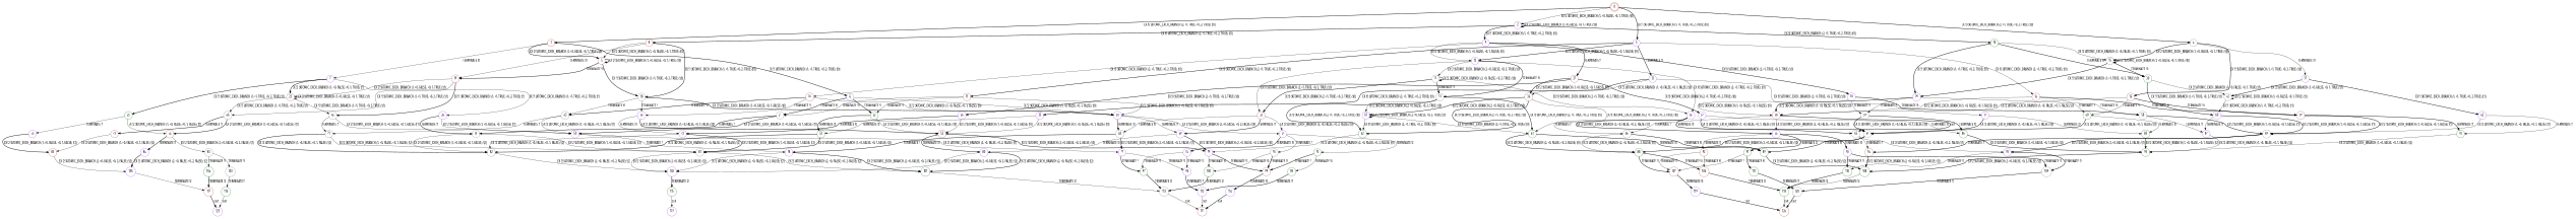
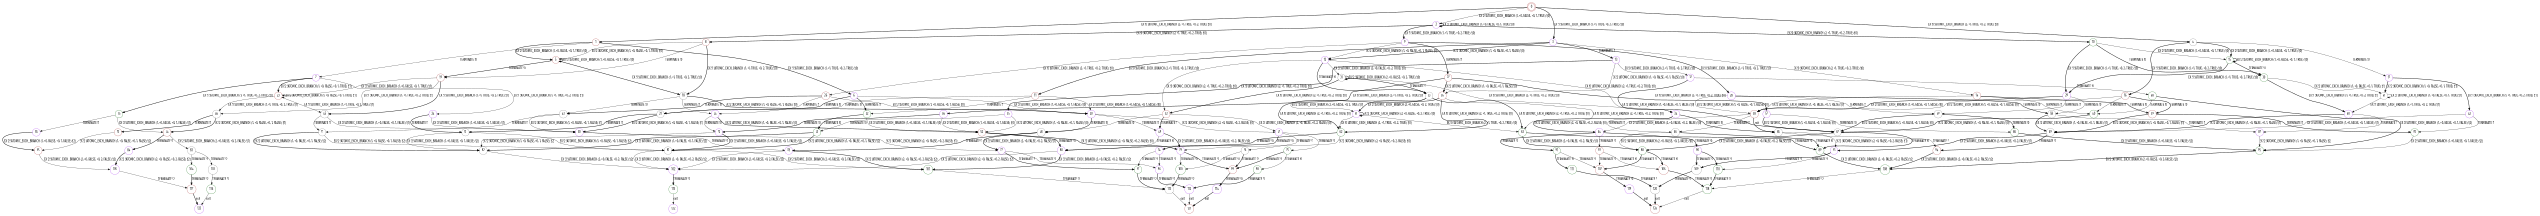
  digraph {
    fontname="Fira Sans"
    node [color=purple fontname="Fira Sans" shape=circle]
    edge [fontname="Fira Sans" style=bold]
    0 [color=brown peripheries=2]
    1 [color=brown]
    2
    3
    4 [color=gray40]
    5 [color=brown]
    6
    7
    8 [color=brown]
    9
    10 [color=darkgreen]
    11 [color=brown]
    12
    13
    14 [color=brown]
    15 [color=darkgreen]
    16 [color=brown]
    17
    18 [color=gray40]
    19 [color=brown]
    20
    21 [color=gray40]
    22 [color=darkgreen]
    23 [color=brown]
    24
    25 [color=darkgreen]
    26 [color=brown]
    27 [color=brown]
    28
    29
    30 [color=darkgreen]
    31 [color=gray40]
    32 [color=brown]
    33 [color=gray40]
    34
    35
    36 [color=brown]
    37
    38 [color=brown]
    39 [color=brown]
    40 [color=darkgreen]
    41 [color=gray40]
    42
    43 [color=gray40]
    44
    45 [color=gray40]
    46 [color=gray40]
    47
    48 [color=gray40]
    49
    50
    51 [color=gray40]
    52 [color=brown]
    53 [color=darkgreen]
    54 [color=brown]
    55
    56
    57
    58 [color=gray40]
    59 [color=gray40]
    60
    61
    62 [color=darkgreen]
    63 [color=darkgreen]
    64
    65 [color=gray40]
    66 [color=gray40]
    67 [color=gray40]
    68 [color=darkgreen]
    69 [color=gray40]
    70 [color=darkgreen]
    71 [color=gray40]
    72
    73 [color=brown]
    74
    75 [color=darkgreen]
    76 [color=gray40]
    77
    78
    79
    80
    81 [color=gray40]
    82 [color=gray40]
    83 [color=gray40]
    84
    85 [color=brown]
    86 [color=darkgreen]
    87
    88 [color=darkgreen]
    89 [color=darkgreen]
    90
    91 [color=darkgreen]
    92 [color=brown]
    93
    94 [color=brown]
    95 [color=darkgreen]
    96
    97 [color=darkgreen]
    98 [color=darkgreen]
    99 [color=brown]
    100 [color=darkgreen]
    101 [color=darkgreen]
    102
    103 [color=gray40]
    104 [color=darkgreen]
    105
    106 [color=brown]
    107 [color=brown]
    108 [color=darkgreen]
    109 [color=gray40]
    110 [color=darkgreen]
    111 [color=darkgreen]
    112
    113 [color=gray40]
    114
    115 [color=darkgreen]
    116 [color=darkgreen]
    117 [color=brown]
    118 [color=darkgreen]
    119
    120 [color=gray40]
    121 [color=brown]
    122
    123
    124 [color=brown]
    0 -> 1 [label="EX !0 !ATOMIC_EXCH_BRANCH (2, +1, TRUE, +0, 2, TRUE) !{0}"]
    0 -> 2 [label="EX !2 !ATOMIC_EXCH_BRANCH (1, +0, FALSE, +0, 1, TRUE) !{0}" style=solid]
    0 -> 3 [label="EX !1 !ATOMIC_EXCH_BRANCH (1, +1, TRUE, +0, 2, TRUE) !{0}"]
    0 -> 4 [label="EX !0 !ATOMIC_EXCH_BRANCH (2, +1, TRUE, +0, 2, TRUE) !{0}"]
    1 -> 5 [label="EX !2 !ATOMIC_EXCH_BRANCH (1, +0, FALSE, +0, 1, TRUE) !{0}"]
    1 -> 6 [label="EX !1 !ATOMIC_EXCH_BRANCH (1, +1, TRUE, +0, 2, TRUE) !{0}"]
    1 -> 7 [label="TERMINATE !0" style=solid]
    2 -> 2 [label="EX !2 !ATOMIC_EXCH_BRANCH (1, +0, FALSE, +0, 1, TRUE) !{0}"]
    2 -> 8 [label="EX !0 !ATOMIC_EXCH_BRANCH (2, +1, TRUE, +0, 2, TRUE) !{0}"]
    2 -> 9 [label="EX !1 !ATOMIC_EXCH_BRANCH (1, +1, TRUE, +0, 2, TRUE) !{0}"]
    2 -> 10 [label="EX !0 !ATOMIC_EXCH_BRANCH (2, +1, TRUE, +0, 2, TRUE) !{0}"]
    3 -> 11 [label="EX !0 !ATOMIC_EXCH_BRANCH (2, +1, TRUE, +0, 2, TRUE) !{0}"]
    3 -> 12 [label="EX !2 !ATOMIC_EXCH_BRANCH (1, +0, FALSE, +0, 1, FALSE) !{0}"]
    3 -> 13 [label="TERMINATE !1"]
    3 -> 14 [label="EX !0 !ATOMIC_EXCH_BRANCH (2, +1, TRUE, +0, 2, TRUE) !{0}" style=solid]
    4 -> 15 [label="EX !2 !ATOMIC_EXCH_BRANCH (1, +0, FALSE, +0, 1, TRUE) !{0}"]
    4 -> 16 [label="EX !1 !ATOMIC_EXCH_BRANCH (1, +1, TRUE, +0, 2, TRUE) !{0}"]
    4 -> 17 [label="TERMINATE !0" style=solid]
    5 -> 5 [label="EX !2 !ATOMIC_EXCH_BRANCH (1, +0, FALSE, +0, 1, TRUE) !{0}"]
    5 -> 18 [label="EX !1 !ATOMIC_EXCH_BRANCH (1, +1, TRUE, +0, 2, TRUE) !{0}"]
    5 -> 19 [label="TERMINATE !0"]
    6 -> 20 [label="EX !2 !ATOMIC_EXCH_BRANCH (1, +0, FALSE, +0, 1, FALSE) !{0}" style=solid]
    6 -> 21 [label="TERMINATE !0"]
    6 -> 22 [label="TERMINATE !1"]
    7 -> 23 [label="EX !2 !ATOMIC_EXCH_BRANCH (1, +0, FALSE, +0, 1, TRUE) !{1}"]
    7 -> 24 [label="EX !1 !ATOMIC_EXCH_BRANCH (1, +1, TRUE, +0, 2, TRUE) !{1}" style=solid]
    7 -> 25 [label="EX !1 !ATOMIC_EXCH_BRANCH (1, +1, TRUE, +0, 2, TRUE) !{1}"]
    8 -> 5 [label="EX !2 !ATOMIC_EXCH_BRANCH (1, +0, FALSE, +0, 1, TRUE) !{0}" style=solid]
    8 -> 18 [label="EX !1 !ATOMIC_EXCH_BRANCH (1, +1, TRUE, +0, 2, TRUE) !{0}"]
    8 -> 19 [label="TERMINATE !0" style=solid]
    9 -> 12 [label="EX !2 !ATOMIC_EXCH_BRANCH (1, +0, FALSE, +0, 1, FALSE) !{0}" style=solid]
    9 -> 26 [label="EX !0 !ATOMIC_EXCH_BRANCH (2, +1, TRUE, +0, 2, TRUE) !{0}" style=solid]
    9 -> 27 [label="TERMINATE !1"]
    9 -> 28 [label="EX !0 !ATOMIC_EXCH_BRANCH (2, +1, TRUE, +0, 2, TRUE) !{0}"]
    10 -> 15 [label="EX !2 !ATOMIC_EXCH_BRANCH (1, +0, FALSE, +0, 1, TRUE) !{0}" style=solid]
    10 -> 29 [label="EX !1 !ATOMIC_EXCH_BRANCH (1, +1, TRUE, +0, 2, TRUE) !{0}"]
    10 -> 30 [label="TERMINATE !0"]
    11 -> 20 [label="EX !2 !ATOMIC_EXCH_BRANCH (1, +0, FALSE, +0, 1, FALSE) !{0}" style=solid]
    11 -> 21 [label="TERMINATE !0" style=solid]
    11 -> 22 [label="TERMINATE !1" style=solid]
    12 -> 31 [label="EX !2 !ATOMIC_EXCH_BRANCH (2, +0, FALSE, +0, 2, TRUE) !{0}" style=solid]
    12 -> 32 [label="EX !0 !ATOMIC_EXCH_BRANCH (2, +1, TRUE, +0, 2, TRUE) !{0}" style=solid]
    12 -> 33 [label="TERMINATE !0"]
    12 -> 34 [label="EX !0 !ATOMIC_EXCH_BRANCH (2, +1, TRUE, +0, 2, TRUE) !{0}" style=solid]
    13 -> 35 [label="EX !0 !ATOMIC_EXCH_BRANCH (2, +1, TRUE, +0, 2, TRUE) !{0}"]
    13 -> 36 [label="EX !2 !ATOMIC_EXCH_BRANCH (1, +0, FALSE, +0, 1, FALSE) !{0}" style=solid]
    13 -> 37 [label="EX !0 !ATOMIC_EXCH_BRANCH (2, +1, TRUE, +0, 2, TRUE) !{0}" style=solid]
    14 -> 38 [label="EX !2 !ATOMIC_EXCH_BRANCH (1, +0, FALSE, +0, 1, FALSE) !{0}" style=solid]
    14 -> 39 [label="TERMINATE !0"]
    14 -> 40 [label="TERMINATE !1" style=solid]
    15 -> 15 [label="EX !2 !ATOMIC_EXCH_BRANCH (1, +0, FALSE, +0, 1, TRUE) !{0}"]
    15 -> 29 [label="EX !1 !ATOMIC_EXCH_BRANCH (1, +1, TRUE, +0, 2, TRUE) !{0}"]
    15 -> 30 [label="TERMINATE !0"]
    16 -> 38 [label="EX !2 !ATOMIC_EXCH_BRANCH (1, +0, FALSE, +0, 1, FALSE) !{0}" style=solid]
    16 -> 39 [label="TERMINATE !0"]
    16 -> 40 [label="TERMINATE !1" style=solid]
    17 -> 41 [label="EX !2 !ATOMIC_EXCH_BRANCH (1, +0, FALSE, +0, 1, TRUE) !{1}"]
    17 -> 42 [label="EX !1 !ATOMIC_EXCH_BRANCH (1, +1, TRUE, +0, 2, TRUE) !{1}"]
    18 -> 20 [label="EX !2 !ATOMIC_EXCH_BRANCH (1, +0, FALSE, +0, 1, FALSE) !{0}"]
    18 -> 43 [label="TERMINATE !0" style=solid]
    18 -> 44 [label="TERMINATE !1" style=solid]
    19 -> 23 [label="EX !2 !ATOMIC_EXCH_BRANCH (1, +0, FALSE, +0, 1, TRUE) !{1}" style=solid]
    19 -> 45 [label="EX !1 !ATOMIC_EXCH_BRANCH (1, +1, TRUE, +0, 2, TRUE) !{1}"]
    19 -> 46 [label="EX !1 !ATOMIC_EXCH_BRANCH (1, +1, TRUE, +0, 2, TRUE) !{1}" style=solid]
    20 -> 47 [label="EX !2 !ATOMIC_EXCH_BRANCH (2, +0, FALSE, +0, 2, FALSE) !{0}" style=solid]
    20 -> 48 [label="TERMINATE !0"]
    20 -> 49 [label="TERMINATE !1" style=solid]
    21 -> 50 [label="EX !2 !ATOMIC_EXCH_BRANCH (1, +0, FALSE, +0, 1, FALSE) !{1}"]
    21 -> 51 [label="TERMINATE !1"]
    22 -> 52 [label="EX !2 !ATOMIC_EXCH_BRANCH (1, +0, FALSE, +0, 1, FALSE) !{0}" style=solid]
    22 -> 53 [label="TERMINATE !0"]
    23 -> 23 [label="EX !2 !ATOMIC_EXCH_BRANCH (1, +0, FALSE, +0, 1, TRUE) !{1}" style=solid]
    23 -> 45 [label="EX !1 !ATOMIC_EXCH_BRANCH (1, +1, TRUE, +0, 2, TRUE) !{1}" style=solid]
    23 -> 46 [label="EX !1 !ATOMIC_EXCH_BRANCH (1, +1, TRUE, +0, 2, TRUE) !{1}" style=solid]
    24 -> 50 [label="EX !2 !ATOMIC_EXCH_BRANCH (1, +0, FALSE, +0, 1, FALSE) !{1}" style=solid]
    24 -> 51 [label="TERMINATE !1"]
    25 -> 54 [label="EX !2 !ATOMIC_EXCH_BRANCH (1, +0, FALSE, +0, 1, FALSE) !{1}" style=solid]
    25 -> 55 [label="TERMINATE !1" style=solid]
    26 -> 20 [label="EX !2 !ATOMIC_EXCH_BRANCH (1, +0, FALSE, +0, 1, FALSE) !{0}" style=solid]
    26 -> 43 [label="TERMINATE !0"]
    26 -> 44 [label="TERMINATE !1" style=solid]
    27 -> 36 [label="EX !2 !ATOMIC_EXCH_BRANCH (1, +0, FALSE, +0, 1, FALSE) !{0}"]
    27 -> 56 [label="EX !0 !ATOMIC_EXCH_BRANCH (2, +1, TRUE, +0, 2, TRUE) !{0}"]
    27 -> 57 [label="EX !0 !ATOMIC_EXCH_BRANCH (2, +1, TRUE, +0, 2, TRUE) !{0}"]
    28 -> 38 [label="EX !2 !ATOMIC_EXCH_BRANCH (1, +0, FALSE, +0, 1, FALSE) !{0}" style=solid]
    28 -> 58 [label="TERMINATE !0"]
    28 -> 59 [label="TERMINATE !1" style=solid]
    29 -> 38 [label="EX !2 !ATOMIC_EXCH_BRANCH (1, +0, FALSE, +0, 1, FALSE) !{0}"]
    29 -> 58 [label="TERMINATE !0" style=solid]
    29 -> 59 [label="TERMINATE !1" style=solid]
    30 -> 41 [label="EX !2 !ATOMIC_EXCH_BRANCH (1, +0, FALSE, +0, 1, TRUE) !{1}" style=solid]
    30 -> 60 [label="EX !1 !ATOMIC_EXCH_BRANCH (1, +1, TRUE, +0, 2, TRUE) !{1}"]
    31 -> 31 [label="EX !2 !ATOMIC_EXCH_BRANCH (2, +0, FALSE, +0, 2, TRUE) !{0}"]
    31 -> 32 [label="EX !0 !ATOMIC_EXCH_BRANCH (2, +1, TRUE, +0, 2, TRUE) !{0}"]
    31 -> 33 [label="TERMINATE !1"]
    31 -> 34 [label="EX !0 !ATOMIC_EXCH_BRANCH (2, +1, TRUE, +0, 2, TRUE) !{0}" style=solid]
    32 -> 47 [label="EX !2 !ATOMIC_EXCH_BRANCH (2, +0, FALSE, +0, 2, FALSE) !{0}" style=solid]
    32 -> 48 [label="TERMINATE !0" style=solid]
    32 -> 49 [label="TERMINATE !1"]
    33 -> 61 [label="EX !2 !ATOMIC_EXCH_BRANCH (2, +0, FALSE, +0, 2, TRUE) !{0}" style=solid]
    33 -> 62 [label="EX !0 !ATOMIC_EXCH_BRANCH (2, +1, TRUE, +0, 2, TRUE) !{0}"]
    33 -> 63 [label="EX !0 !ATOMIC_EXCH_BRANCH (2, +1, TRUE, +0, 2, TRUE) !{0}"]
    34 -> 64 [label="EX !2 !ATOMIC_EXCH_BRANCH (2, +0, FALSE, +0, 2, FALSE) !{0}"]
    34 -> 65 [label="TERMINATE !0"]
    34 -> 66 [label="TERMINATE !1" style=solid]
    35 -> 52 [label="EX !2 !ATOMIC_EXCH_BRANCH (1, +0, FALSE, +0, 1, FALSE) !{0}" style=solid]
    35 -> 53 [label="TERMINATE !0" style=solid]
    36 -> 61 [label="EX !2 !ATOMIC_EXCH_BRANCH (2, +0, FALSE, +0, 2, TRUE) !{0}"]
    36 -> 62 [label="EX !0 !ATOMIC_EXCH_BRANCH (2, +1, TRUE, +0, 2, TRUE) !{0}"]
    36 -> 63 [label="EX !0 !ATOMIC_EXCH_BRANCH (2, +1, TRUE, +0, 2, TRUE) !{0}" style=solid]
    37 -> 67 [label="EX !2 !ATOMIC_EXCH_BRANCH (1, +0, FALSE, +0, 1, FALSE) !{0}"]
    37 -> 68 [label="TERMINATE !0" style=solid]
    38 -> 64 [label="EX !2 !ATOMIC_EXCH_BRANCH (2, +0, FALSE, +0, 2, FALSE) !{0}" style=solid]
    38 -> 65 [label=exit]
    38 -> 66 [label="TERMINATE !1" style=solid]
    39 -> 69 [label="EX !2 !ATOMIC_EXCH_BRANCH (1, +0, FALSE, +0, 1, FALSE) !{1}"]
    39 -> 70 [label="TERMINATE !1"]
    40 -> 67 [label="EX !2 !ATOMIC_EXCH_BRANCH (1, +0, FALSE, +0, 1, FALSE) !{0}"]
-   40 -> 68 [label="TERMINATE !0" style=solid]
+   68 -> 40 [label="TERMINATE !0" style=solid]
    41 -> 41 [label="EX !2 !ATOMIC_EXCH_BRANCH (1, +0, FALSE, +0, 1, TRUE) !{1}" style=solid]
    41 -> 60 [label="EX !1 !ATOMIC_EXCH_BRANCH (1, +1, TRUE, +0, 2, TRUE) !{1}" style=solid]
    42 -> 69 [label="EX !2 !ATOMIC_EXCH_BRANCH (1, +0, FALSE, +0, 1, FALSE) !{1}" style=solid]
    42 -> 70 [label="TERMINATE !1" style=solid]
    43 -> 50 [label="EX !2 !ATOMIC_EXCH_BRANCH (1, +0, FALSE, +0, 1, FALSE) !{1}" style=solid]
    43 -> 71 [label="TERMINATE !1" style=solid]
    44 -> 52 [label="EX !2 !ATOMIC_EXCH_BRANCH (1, +0, FALSE, +0, 1, FALSE) !{0}"]
    44 -> 72 [label="TERMINATE !0" style=solid]
    45 -> 50 [label="EX !2 !ATOMIC_EXCH_BRANCH (1, +0, FALSE, +0, 1, FALSE) !{1}" style=solid]
    45 -> 71 [label="TERMINATE !1" style=solid]
    46 -> 54 [label="EX !2 !ATOMIC_EXCH_BRANCH (1, +0, FALSE, +0, 1, FALSE) !{1}"]
    46 -> 73 [label="TERMINATE !1"]
    47 -> 74 [label="TERMINATE !0"]
    47 -> 75 [label="TERMINATE !2" style=solid]
    47 -> 76 [label="TERMINATE !1" style=solid]
    48 -> 77 [label="EX !2 !ATOMIC_EXCH_BRANCH (2, +0, FALSE, +0, 2, FALSE) !{1}"]
    48 -> 78 [label="TERMINATE !1"]
    49 -> 79 [label="EX !2 !ATOMIC_EXCH_BRANCH (2, +0, FALSE, +0, 2, FALSE) !{0}"]
    49 -> 80 [label="TERMINATE !0" style=solid]
    50 -> 77 [label="EX !2 !ATOMIC_EXCH_BRANCH (2, +0, FALSE, +0, 2, FALSE) !{1}" style=solid]
    50 -> 78 [label="TERMINATE !1" style=solid]
    51 -> 81 [label="EX !2 !ATOMIC_EXCH_BRANCH (1, +0, FALSE, +0, 1, FALSE) !{2}" style=solid]
    51 -> 82 [label="EX !2 !ATOMIC_EXCH_BRANCH (1, +0, FALSE, +0, 1, FALSE) !{2}" style=solid]
    52 -> 79 [label="EX !2 !ATOMIC_EXCH_BRANCH (2, +0, FALSE, +0, 2, FALSE) !{0}"]
    52 -> 80 [label="TERMINATE !0"]
    53 -> 81 [label="EX !2 !ATOMIC_EXCH_BRANCH (1, +0, FALSE, +0, 1, FALSE) !{2}"]
    53 -> 82 [label="EX !2 !ATOMIC_EXCH_BRANCH (1, +0, FALSE, +0, 1, FALSE) !{2}"]
    54 -> 83 [label="EX !2 !ATOMIC_EXCH_BRANCH (2, +0, FALSE, +0, 2, FALSE) !{1}" style=solid]
    54 -> 84 [label="TERMINATE !1"]
    55 -> 85 [label="EX !2 !ATOMIC_EXCH_BRANCH (1, +0, FALSE, +0, 1, FALSE) !{2}"]
    56 -> 52 [label="EX !2 !ATOMIC_EXCH_BRANCH (1, +0, FALSE, +0, 1, FALSE) !{0}" style=solid]
    56 -> 72 [label="TERMINATE !0"]
    57 -> 67 [label="EX !2 !ATOMIC_EXCH_BRANCH (1, +0, FALSE, +0, 1, FALSE) !{0}"]
    57 -> 86 [label="TERMINATE !0" style=solid]
    58 -> 69 [label="EX !2 !ATOMIC_EXCH_BRANCH (1, +0, FALSE, +0, 1, FALSE) !{1}"]
    58 -> 87 [label="TERMINATE !1" style=solid]
    59 -> 67 [label="EX !2 !ATOMIC_EXCH_BRANCH (1, +0, FALSE, +0, 1, FALSE) !{0}"]
    59 -> 86 [label="TERMINATE !0"]
    60 -> 69 [label="EX !2 !ATOMIC_EXCH_BRANCH (1, +0, FALSE, +0, 1, FALSE) !{1}"]
    60 -> 87 [label="TERMINATE !1" style=solid]
    61 -> 61 [label="EX !2 !ATOMIC_EXCH_BRANCH (2, +0, FALSE, +0, 2, TRUE) !{0}"]
    61 -> 62 [label="EX !0 !ATOMIC_EXCH_BRANCH (2, +1, TRUE, +0, 2, TRUE) !{0}" style=solid]
    61 -> 63 [label="EX !0 !ATOMIC_EXCH_BRANCH (2, +1, TRUE, +0, 2, TRUE) !{0}" style=solid]
    62 -> 79 [label="EX !2 !ATOMIC_EXCH_BRANCH (2, +0, FALSE, +0, 2, FALSE) !{0}" style=solid]
+   62 -> 80 [label="TERMINATE !0"]
    63 -> 88 [label="EX !2 !ATOMIC_EXCH_BRANCH (2, +0, FALSE, +0, 2, FALSE) !{0}"]
    63 -> 89 [label="TERMINATE !0"]
    64 -> 90 [label="TERMINATE !0"]
    64 -> 91 [label="TERMINATE !2"]
    64 -> 92 [label="TERMINATE !1" style=solid]
    65 -> 93 [label="EX !2 !ATOMIC_EXCH_BRANCH (2, +0, FALSE, +0, 2, FALSE) !{1}" style=solid]
    65 -> 94 [label="TERMINATE !1" style=solid]
    66 -> 88 [label="EX !2 !ATOMIC_EXCH_BRANCH (2, +0, FALSE, +0, 2, FALSE) !{0}" style=solid]
    66 -> 89 [label="TERMINATE !0"]
    67 -> 88 [label="EX !2 !ATOMIC_EXCH_BRANCH (2, +0, FALSE, +0, 2, FALSE) !{0}"]
    67 -> 89 [label="TERMINATE !0"]
    68 -> 95 [label="EX !2 !ATOMIC_EXCH_BRANCH (1, +0, FALSE, +0, 1, FALSE) !{2}"]
    69 -> 93 [label="EX !2 !ATOMIC_EXCH_BRANCH (2, +0, FALSE, +0, 2, FALSE) !{1}"]
    69 -> 94 [label="TERMINATE !1"]
    70 -> 95 [label="EX !2 !ATOMIC_EXCH_BRANCH (1, +0, FALSE, +0, 1, FALSE) !{2}" style=solid]
    71 -> 81 [label="EX !2 !ATOMIC_EXCH_BRANCH (1, +0, FALSE, +0, 1, FALSE) !{2}" style=solid]
    71 -> 82 [label="EX !2 !ATOMIC_EXCH_BRANCH (1, +0, FALSE, +0, 1, FALSE) !{2}"]
    72 -> 81 [label="EX !2 !ATOMIC_EXCH_BRANCH (1, +0, FALSE, +0, 1, FALSE) !{2}"]
    72 -> 82 [label="EX !2 !ATOMIC_EXCH_BRANCH (1, +0, FALSE, +0, 1, FALSE) !{2}" style=solid]
    73 -> 85 [label="EX !2 !ATOMIC_EXCH_BRANCH (1, +0, FALSE, +0, 1, FALSE) !{2}" style=solid]
    74 -> 96 [label="TERMINATE !2" style=solid]
    74 -> 97 [label="TERMINATE !1" style=solid]
    75 -> 98 [label="TERMINATE !0" style=solid]
    75 -> 99 [label="TERMINATE !1"]
    76 -> 99 [label="TERMINATE !2"]
    76 -> 100 [label="TERMINATE !0" style=solid]
    77 -> 96 [label="TERMINATE !2" style=solid]
    77 -> 97 [label="TERMINATE !1"]
    78 -> 101 [label="EX !2 !ATOMIC_EXCH_BRANCH (2, +0, FALSE, +0, 2, FALSE) !{2}"]
    78 -> 102 [label="EX !2 !ATOMIC_EXCH_BRANCH (2, +0, FALSE, +0, 2, FALSE) !{2}" style=solid]
    79 -> 99 [label="TERMINATE !2"]
    79 -> 100 [label="TERMINATE !0" style=solid]
    80 -> 101 [label="EX !2 !ATOMIC_EXCH_BRANCH (2, +0, FALSE, +0, 2, FALSE) !{2}"]
    80 -> 102 [label="EX !2 !ATOMIC_EXCH_BRANCH (2, +0, FALSE, +0, 2, FALSE) !{2}" style=solid]
    81 -> 101 [label="EX !2 !ATOMIC_EXCH_BRANCH (2, +0, FALSE, +0, 2, FALSE) !{2}" style=solid]
    81 -> 102 [label="EX !2 !ATOMIC_EXCH_BRANCH (2, +0, FALSE, +0, 2, FALSE) !{2}" style=solid]
    82 -> 102 [label="EX !2 !ATOMIC_EXCH_BRANCH (2, +0, FALSE, +0, 2, FALSE) !{2}" style=solid]
    83 -> 103 [label="TERMINATE !2" style=solid]
    83 -> 104 [label="TERMINATE !1" style=solid]
    84 -> 105 [label="EX !2 !ATOMIC_EXCH_BRANCH (2, +0, FALSE, +0, 2, FALSE) !{2}"]
    85 -> 105 [label="EX !2 !ATOMIC_EXCH_BRANCH (2, +0, FALSE, +0, 2, FALSE) !{2}" style=solid]
    86 -> 95 [label="EX !2 !ATOMIC_EXCH_BRANCH (1, +0, FALSE, +0, 1, FALSE) !{2}"]
    87 -> 95 [label="EX !2 !ATOMIC_EXCH_BRANCH (1, +0, FALSE, +0, 1, FALSE) !{2}" style=solid]
    88 -> 106 [label="TERMINATE !0"]
    88 -> 107 [label="TERMINATE !2"]
    89 -> 108 [label="EX !2 !ATOMIC_EXCH_BRANCH (2, +0, FALSE, +0, 2, FALSE) !{2}"]
    90 -> 109 [label="TERMINATE !2"]
    90 -> 110 [label="TERMINATE !1"]
    91 -> 107 [label="TERMINATE !1" style=solid]
    91 -> 111 [label="TERMINATE !0"]
    92 -> 106 [label="TERMINATE !0" style=solid]
    92 -> 107 [label="TERMINATE !2" style=solid]
    93 -> 109 [label="TERMINATE !2"]
    93 -> 110 [label="TERMINATE !1" style=solid]
    94 -> 108 [label="EX !2 !ATOMIC_EXCH_BRANCH (2, +0, FALSE, +0, 2, FALSE) !{2}"]
    95 -> 108 [label="EX !2 !ATOMIC_EXCH_BRANCH (2, +0, FALSE, +0, 2, FALSE) !{2}"]
    96 -> 112 [label="TERMINATE !1"]
    97 -> 113 [label="TERMINATE !2"]
    98 -> 112 [label="TERMINATE !1"]
    99 -> 114 [label="TERMINATE !0"]
    100 -> 113 [label="TERMINATE !2"]
    101 -> 113 [label="TERMINATE !2" style=solid]
    102 -> 115 [label="TERMINATE !2"]
    103 -> 116 [label="TERMINATE !1" style=solid]
    104 -> 117 [label="TERMINATE !2"]
    105 -> 117 [label="TERMINATE !2" style=solid]
    106 -> 118 [label="TERMINATE !2"]
    107 -> 119 [label="TERMINATE !0"]
    108 -> 118 [label="TERMINATE !2" style=solid]
    109 -> 120 [label="TERMINATE !1"]
    110 -> 118 [label="TERMINATE !2"]
    111 -> 120 [label="TERMINATE !1"]
    112 -> 121 [label=exit style=solid]
    113 -> 121 [label=exit style=solid]
    114 -> 121 [label=exit]
    115 -> 122 [label=exit style=solid]
    116 -> 123 [label=exit style=solid]
    117 -> 123 [label=exit]
    118 -> 124 [label=exit style=solid]
    119 -> 124 [label=exit]
    120 -> 124 [label=exit]
  }
